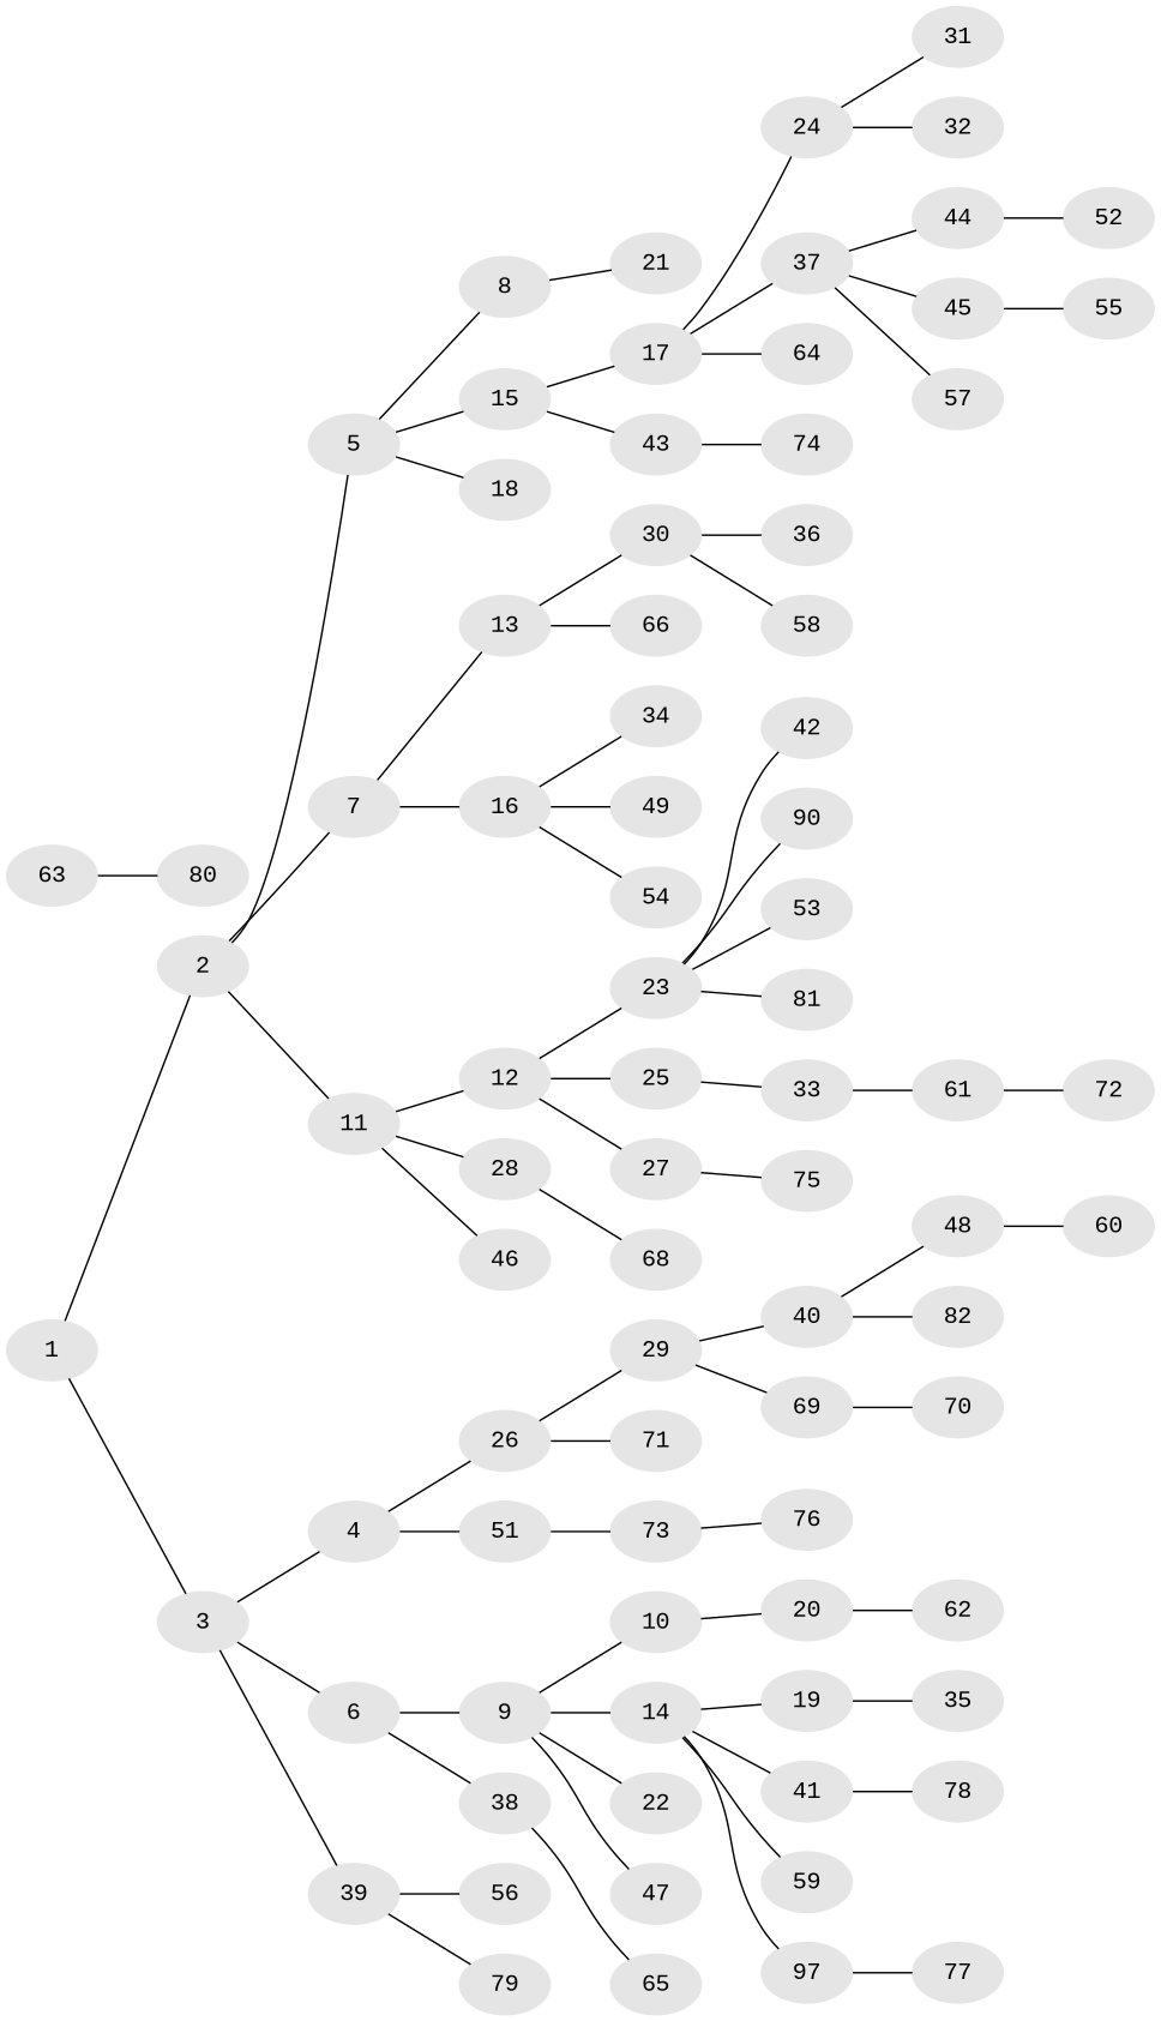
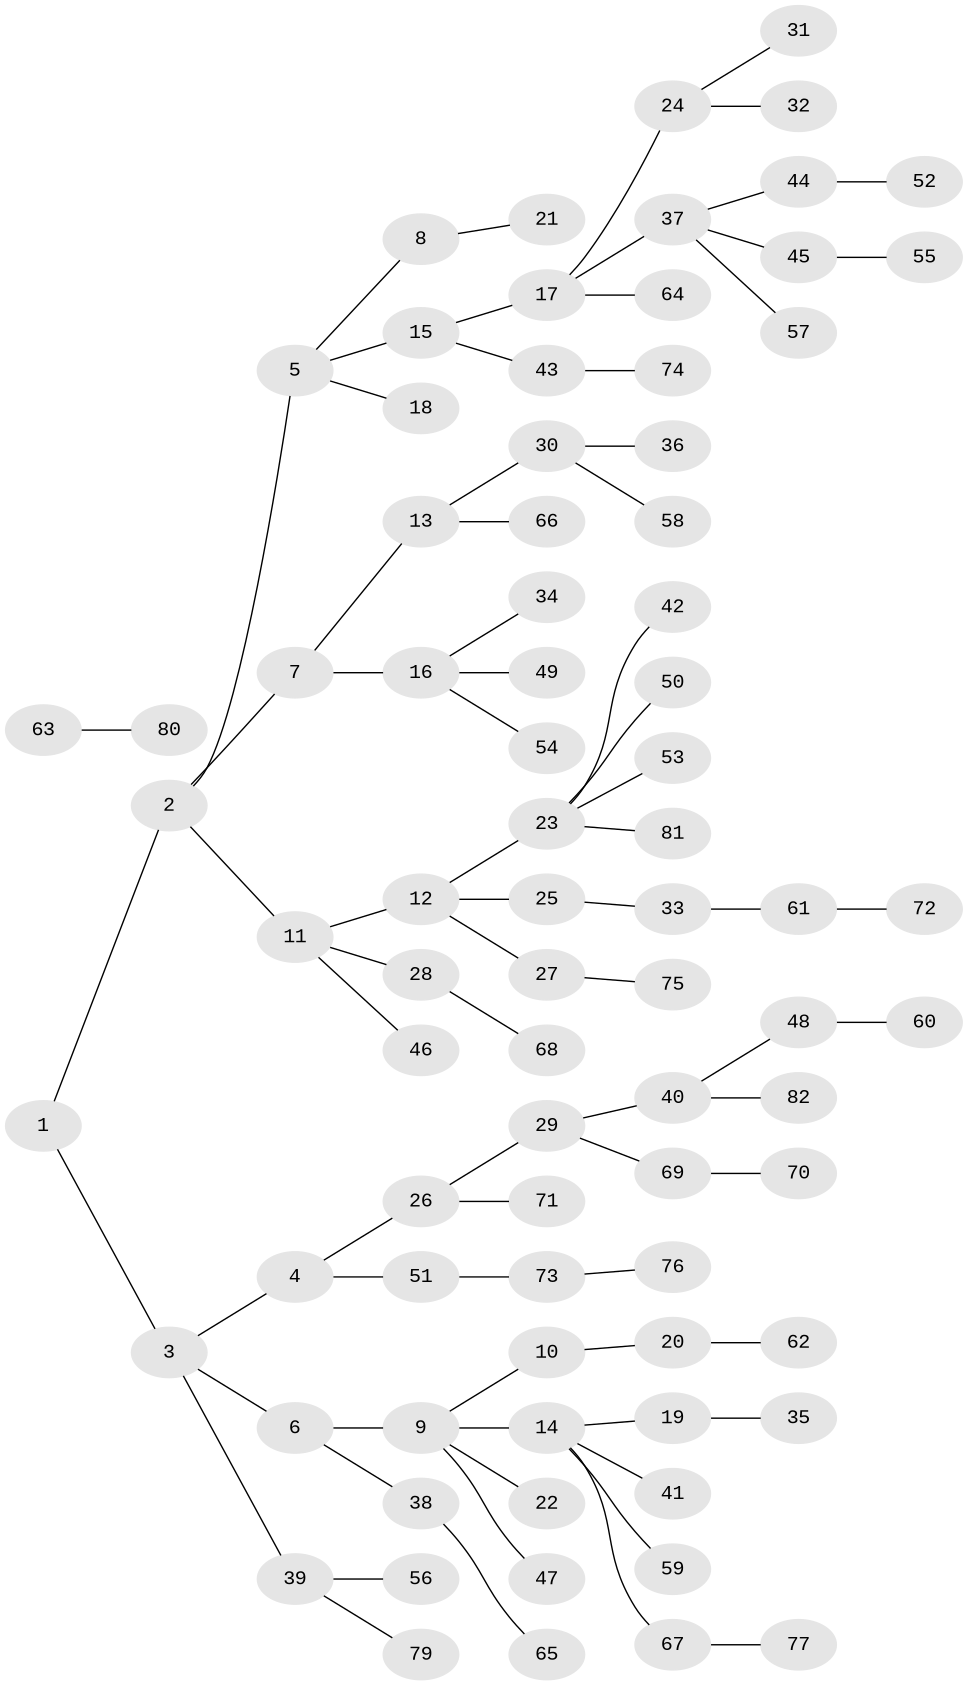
  graph {
    fontname="Liberation Mono"
    rankdir=LR
    node [color=gray90 fontname="Liberation Mono" style=filled]
    edge [fontname="Liberation Mono"]
    1
    2
    3
    5
    7
    11
    4
    6
    39
    8
    15
    18
    13
    16
    12
    28
    46
    26
    51
    9
    38
    56
    79
    29
    71
    73
    21
    17
    43
    10
    14
    22
    47
    65
    30
    66
    34
    49
    54
    20
    19
    41
    59
-   67 [label=97]
+   67
    62
    63
    80
    23
    25
    27
    68
    42
-   50 [label=90]
+   50
    53
    81
    33
    75
    36
    58
    35
-   78
    77
    24
    37
    64
    74
    31
    32
    44
    45
    57
    61
    40
    69
    48
    82
    70
    72
    52
    55
    60
    76
    1 -- 2
    1 -- 3
    2 -- 5
    2 -- 7
    2 -- 11
    3 -- 4
    3 -- 6
    3 -- 39
    5 -- 8
    5 -- 15
    5 -- 18
    7 -- 13
    7 -- 16
    11 -- 12
    11 -- 28
    11 -- 46
    4 -- 26
    4 -- 51
    6 -- 9
    6 -- 38
    39 -- 56
    39 -- 79
    8 -- 21
    15 -- 17
    15 -- 43
    13 -- 30
    13 -- 66
    16 -- 34
    16 -- 49
    16 -- 54
    12 -- 23
    12 -- 25
    12 -- 27
    28 -- 68
    26 -- 29
    26 -- 71
    51 -- 73
    9 -- 10
    9 -- 14
    9 -- 22
    9 -- 47
    38 -- 65
    29 -- 40
    29 -- 69
    73 -- 76
    17 -- 24
    17 -- 37
    17 -- 64
    43 -- 74
    10 -- 20
    14 -- 19
    14 -- 41
    14 -- 59
    14 -- 67
    30 -- 36
    30 -- 58
    20 -- 62
    19 -- 35
-   41 -- 78
    67 -- 77
    63 -- 80
    23 -- 42
    23 -- 50
    23 -- 53
    23 -- 81
    25 -- 33
    27 -- 75
    33 -- 61
    24 -- 31
    24 -- 32
    37 -- 44
    37 -- 45
    37 -- 57
    44 -- 52
    45 -- 55
    61 -- 72
    40 -- 48
    40 -- 82
    69 -- 70
    48 -- 60
  }
